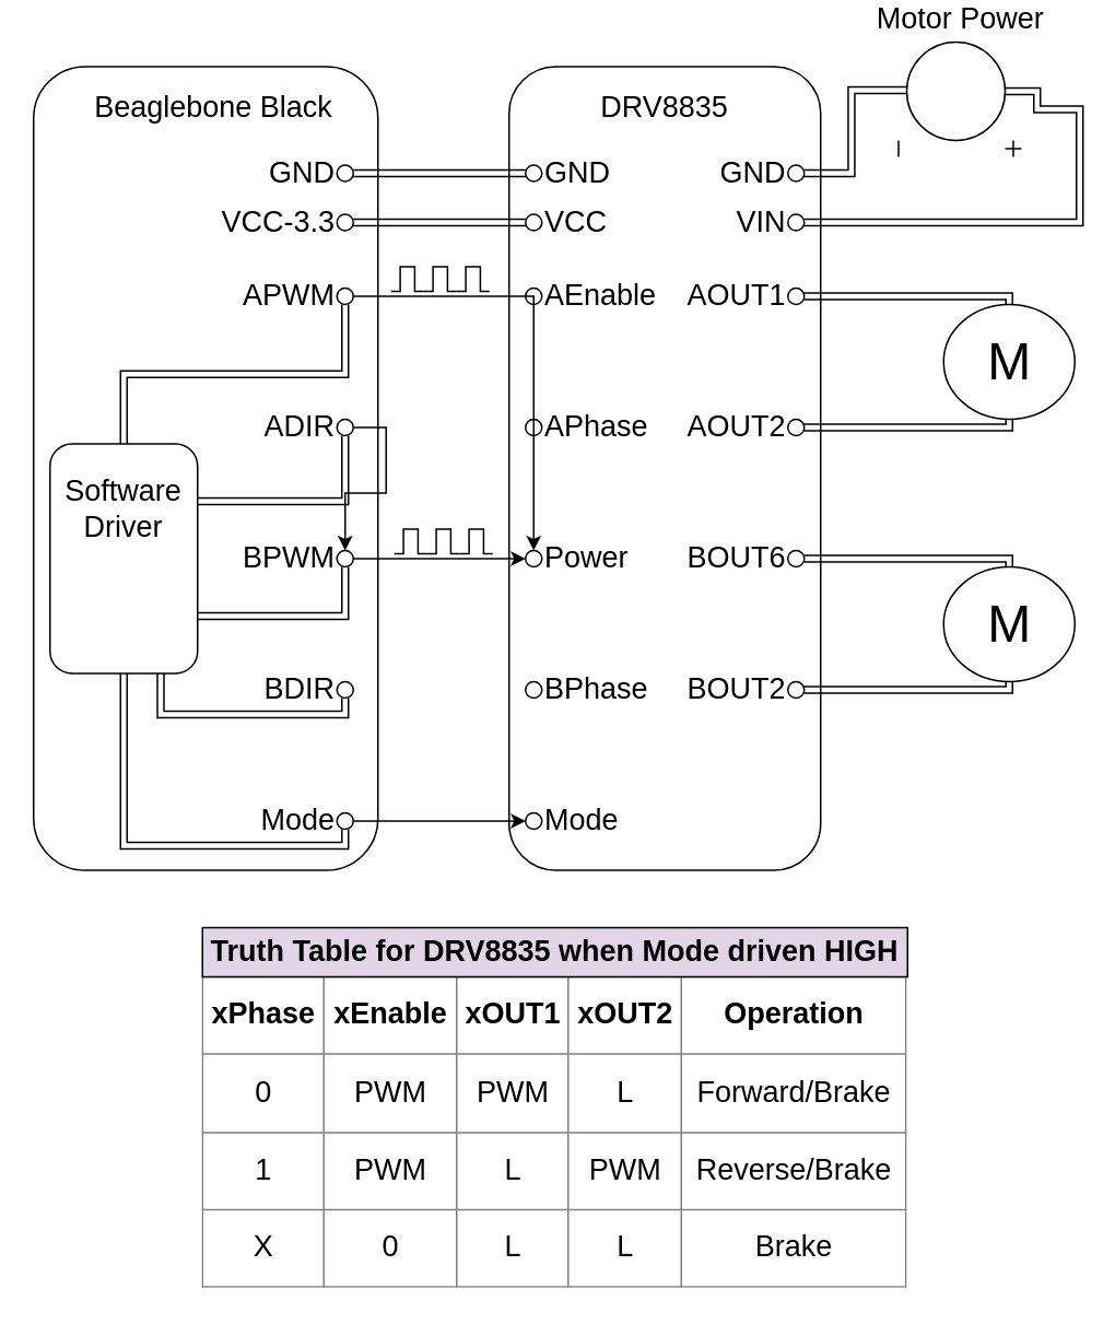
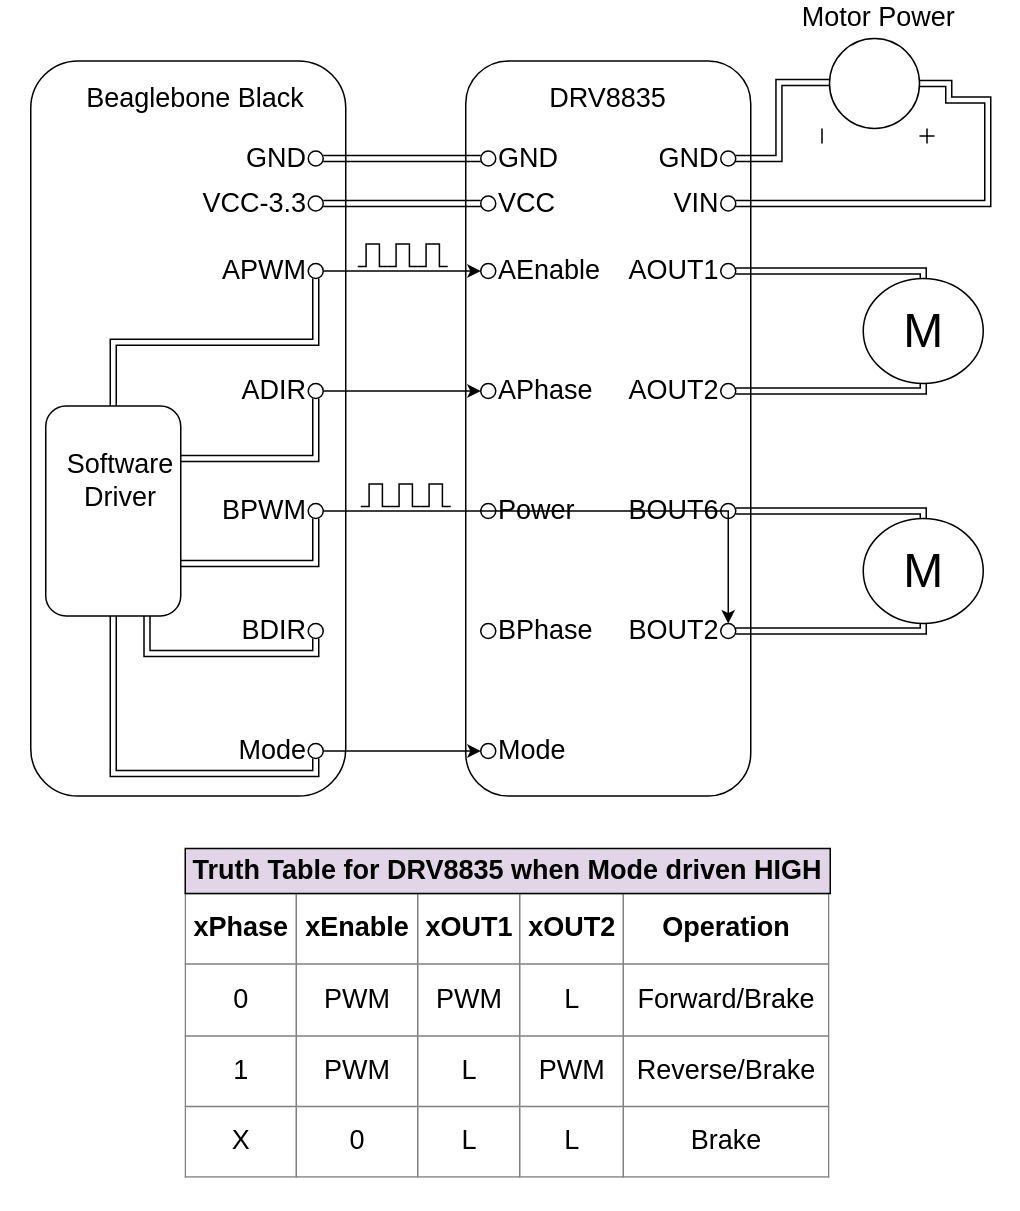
  <mxCell id="0" />
  <mxCell id="1" parent="0" />
  <mxCell id="2" value="" style="rounded=1;whiteSpace=wrap;html=1;" parent="1" vertex="1"><mxGeometry x="20" y="35" width="210" height="490" as="geometry" /></mxCell>
  <mxCell id="3" value="Beaglebone Black" style="text;html=1;strokeColor=none;fillColor=none;align=center;verticalAlign=middle;whiteSpace=wrap;rounded=0;fontSize=18;" parent="1" vertex="1"><mxGeometry x="50" y="45" width="160" height="30" as="geometry" /></mxCell>
  <mxCell id="4" value="APWM" style="verticalLabelPosition=middle;shadow=0;dashed=0;align=right;fillColor=#ffffff;strokeColor=#000000;html=1;verticalAlign=middle;strokeWidth=1;shape=ellipse;fontSize=18;labelPosition=left;" parent="1" vertex="1"><mxGeometry x="205" y="170" width="10" height="10" as="geometry" /></mxCell>
  <mxCell id="5" value="ADIR" style="verticalLabelPosition=middle;shadow=0;dashed=0;align=right;fillColor=#ffffff;strokeColor=#000000;html=1;verticalAlign=middle;strokeWidth=1;shape=ellipse;fontSize=18;labelPosition=left;" parent="1" vertex="1"><mxGeometry x="205" y="250" width="10" height="10" as="geometry" /></mxCell>
  <mxCell id="6" value="BPWM" style="verticalLabelPosition=middle;shadow=0;dashed=0;align=right;fillColor=#ffffff;strokeColor=#000000;html=1;verticalAlign=middle;strokeWidth=1;shape=ellipse;fontSize=18;labelPosition=left;" parent="1" vertex="1"><mxGeometry x="205" y="330" width="10" height="10" as="geometry" /></mxCell>
  <mxCell id="7" value="BDIR" style="verticalLabelPosition=middle;shadow=0;dashed=0;align=right;fillColor=#ffffff;strokeColor=#000000;html=1;verticalAlign=middle;strokeWidth=1;shape=ellipse;fontSize=18;labelPosition=left;" parent="1" vertex="1"><mxGeometry x="205" y="410" width="10" height="10" as="geometry" /></mxCell>
  <mxCell id="8" style="edgeStyle=orthogonalEdgeStyle;rounded=0;orthogonalLoop=1;jettySize=auto;html=1;exitX=0.75;exitY=1;exitDx=0;exitDy=0;entryX=0.5;entryY=1;entryDx=0;entryDy=0;fontSize=18;shape=link;" parent="1" source="13" target="7" edge="1"><mxGeometry relative="1" as="geometry"><Array as="points"><mxPoint x="98" y="430" /><mxPoint x="210" y="430" /></Array></mxGeometry></mxCell>
  <mxCell id="9" style="edgeStyle=orthogonalEdgeStyle;rounded=0;orthogonalLoop=1;jettySize=auto;html=1;exitX=0.5;exitY=1;exitDx=0;exitDy=0;entryX=0.5;entryY=1;entryDx=0;entryDy=0;fontSize=18;shape=link;" parent="1" source="13" target="17" edge="1"><mxGeometry relative="1" as="geometry"><Array as="points"><mxPoint x="75" y="510" /><mxPoint x="210" y="510" /></Array></mxGeometry></mxCell>
  <mxCell id="10" style="edgeStyle=orthogonalEdgeStyle;rounded=0;orthogonalLoop=1;jettySize=auto;html=1;exitX=1;exitY=0.25;exitDx=0;exitDy=0;entryX=0.5;entryY=1;entryDx=0;entryDy=0;fontSize=18;shape=link;" parent="1" source="13" target="5" edge="1"><mxGeometry relative="1" as="geometry" /></mxCell>
  <mxCell id="11" style="edgeStyle=orthogonalEdgeStyle;rounded=0;orthogonalLoop=1;jettySize=auto;html=1;exitX=1;exitY=0.75;exitDx=0;exitDy=0;entryX=0.5;entryY=1;entryDx=0;entryDy=0;fontSize=18;shape=link;" parent="1" source="13" target="6" edge="1"><mxGeometry relative="1" as="geometry"><Array as="points"><mxPoint x="210" y="370" /></Array></mxGeometry></mxCell>
  <mxCell id="12" style="edgeStyle=orthogonalEdgeStyle;rounded=0;orthogonalLoop=1;jettySize=auto;html=1;exitX=0.5;exitY=0;exitDx=0;exitDy=0;entryX=0.5;entryY=1;entryDx=0;entryDy=0;fontSize=18;shape=link;" parent="1" source="13" target="4" edge="1"><mxGeometry relative="1" as="geometry" /></mxCell>
  <mxCell id="13" value="" style="rounded=1;whiteSpace=wrap;html=1;fontSize=18;" parent="1" vertex="1"><mxGeometry x="30" y="265" width="90" height="140" as="geometry" /></mxCell>
- <mxCell id="14" value="&lt;div&gt;Software&lt;/div&gt;&lt;div&gt;Driver&lt;/div&gt;" style="text;html=1;strokeColor=none;fillColor=none;align=center;verticalAlign=middle;whiteSpace=wrap;rounded=0;fontSize=18;" parent="1" vertex="1"><mxGeometry x="40" y="280" width="70" height="50" as="geometry" /></mxCell>
+ <mxCell id="14" value="&lt;div&gt;Software&lt;/div&gt;&lt;div&gt;Driver&lt;/div&gt;" style="text;html=1;strokeColor=none;fillColor=none;align=center;verticalAlign=middle;whiteSpace=wrap;rounded=0;fontSize=18;" parent="1" vertex="1"><mxGeometry x="45" y="290" width="70" height="50" as="geometry" /></mxCell>
  <mxCell id="15" value="" style="rounded=1;whiteSpace=wrap;html=1;fontSize=18;" parent="1" vertex="1"><mxGeometry x="310" y="35" width="190" height="490" as="geometry" /></mxCell>
  <mxCell id="16" style="edgeStyle=orthogonalEdgeStyle;rounded=0;orthogonalLoop=1;jettySize=auto;html=1;exitX=1;exitY=0.5;exitDx=0;exitDy=0;entryX=0;entryY=0.5;entryDx=0;entryDy=0;fontSize=18;" parent="1" source="17" target="22" edge="1"><mxGeometry relative="1" as="geometry" /></mxCell>
  <mxCell id="17" value="Mode " style="verticalLabelPosition=middle;shadow=0;dashed=0;align=right;fillColor=#ffffff;strokeColor=#000000;html=1;verticalAlign=middle;strokeWidth=1;shape=ellipse;fontSize=18;labelPosition=left;" parent="1" vertex="1"><mxGeometry x="205" y="490" width="10" height="10" as="geometry" /></mxCell>
  <mxCell id="18" value="AEnable" style="verticalLabelPosition=middle;shadow=0;dashed=0;align=left;fillColor=#ffffff;strokeColor=#000000;html=1;verticalAlign=middle;strokeWidth=1;shape=ellipse;fontSize=18;labelPosition=right;" parent="1" vertex="1"><mxGeometry x="320" y="170" width="10" height="10" as="geometry" /></mxCell>
  <mxCell id="19" value="APhase" style="verticalLabelPosition=middle;shadow=0;dashed=0;align=left;fillColor=#ffffff;strokeColor=#000000;html=1;verticalAlign=middle;strokeWidth=1;shape=ellipse;fontSize=18;labelPosition=right;" parent="1" vertex="1"><mxGeometry x="320" y="250" width="10" height="10" as="geometry" /></mxCell>
  <mxCell id="20" value="Power" style="verticalLabelPosition=middle;shadow=0;dashed=0;align=left;fillColor=#ffffff;strokeColor=#000000;html=1;verticalAlign=middle;strokeWidth=1;shape=ellipse;fontSize=18;labelPosition=right;" parent="1" vertex="1"><mxGeometry x="320" y="330" width="10" height="10" as="geometry" /></mxCell>
  <mxCell id="21" value="BPhase" style="verticalLabelPosition=middle;shadow=0;dashed=0;align=left;fillColor=#ffffff;strokeColor=#000000;html=1;verticalAlign=middle;strokeWidth=1;shape=ellipse;fontSize=18;labelPosition=right;" parent="1" vertex="1"><mxGeometry x="320" y="410" width="10" height="10" as="geometry" /></mxCell>
  <mxCell id="22" value="Mode" style="verticalLabelPosition=middle;shadow=0;dashed=0;align=left;fillColor=#ffffff;strokeColor=#000000;html=1;verticalAlign=middle;strokeWidth=1;shape=ellipse;fontSize=18;labelPosition=right;" parent="1" vertex="1"><mxGeometry x="320" y="490" width="10" height="10" as="geometry" /></mxCell>
  <mxCell id="23" value="AOUT1" style="verticalLabelPosition=middle;shadow=0;dashed=0;align=right;fillColor=#ffffff;strokeColor=#000000;html=1;verticalAlign=middle;strokeWidth=1;shape=ellipse;fontSize=18;labelPosition=left;" parent="1" vertex="1"><mxGeometry x="480" y="170" width="10" height="10" as="geometry" /></mxCell>
  <mxCell id="24" value="AOUT2" style="verticalLabelPosition=middle;shadow=0;dashed=0;align=right;fillColor=#ffffff;strokeColor=#000000;html=1;verticalAlign=middle;strokeWidth=1;shape=ellipse;fontSize=18;labelPosition=left;" parent="1" vertex="1"><mxGeometry x="480" y="250" width="10" height="10" as="geometry" /></mxCell>
  <mxCell id="25" value="BOUT6" style="verticalLabelPosition=middle;shadow=0;dashed=0;align=right;fillColor=#ffffff;strokeColor=#000000;html=1;verticalAlign=middle;strokeWidth=1;shape=ellipse;fontSize=18;labelPosition=left;" parent="1" vertex="1"><mxGeometry x="480" y="330" width="10" height="10" as="geometry" /></mxCell>
  <mxCell id="26" value="BOUT2" style="verticalLabelPosition=middle;shadow=0;dashed=0;align=right;fillColor=#ffffff;strokeColor=#000000;html=1;verticalAlign=middle;strokeWidth=1;shape=ellipse;fontSize=18;labelPosition=left;" parent="1" vertex="1"><mxGeometry x="480" y="410" width="10" height="10" as="geometry" /></mxCell>
- <mxCell id="27" style="edgeStyle=orthogonalEdgeStyle;rounded=0;orthogonalLoop=1;jettySize=auto;html=1;exitX=1;exitY=0.5;exitDx=0;exitDy=0;fontSize=18;" parent="1" source="5" target="6" edge="1"><mxGeometry relative="1" as="geometry" /></mxCell>
- <mxCell id="28" style="edgeStyle=orthogonalEdgeStyle;rounded=0;orthogonalLoop=1;jettySize=auto;html=1;exitX=1;exitY=0.5;exitDx=0;exitDy=0;fontSize=18;" parent="1" source="4" target="20" edge="1"><mxGeometry relative="1" as="geometry" /></mxCell>
- <mxCell id="29" style="edgeStyle=orthogonalEdgeStyle;rounded=0;orthogonalLoop=1;jettySize=auto;html=1;exitX=1;exitY=0.5;exitDx=0;exitDy=0;entryX=0;entryY=0.5;entryDx=0;entryDy=0;fontSize=18;" parent="1" source="6" target="20" edge="1"><mxGeometry relative="1" as="geometry" /></mxCell>
+ <mxCell id="27" style="edgeStyle=orthogonalEdgeStyle;rounded=0;orthogonalLoop=1;jettySize=auto;html=1;exitX=1;exitY=0.5;exitDx=0;exitDy=0;entryX=0;entryY=0.5;entryDx=0;entryDy=0;fontSize=18;" parent="1" source="5" target="19" edge="1"><mxGeometry relative="1" as="geometry" /></mxCell>
+ <mxCell id="28" style="edgeStyle=orthogonalEdgeStyle;rounded=0;orthogonalLoop=1;jettySize=auto;html=1;exitX=1;exitY=0.5;exitDx=0;exitDy=0;entryX=0;entryY=0.5;entryDx=0;entryDy=0;fontSize=18;" parent="1" source="4" target="18" edge="1"><mxGeometry relative="1" as="geometry" /></mxCell>
+ <mxCell id="29" style="edgeStyle=orthogonalEdgeStyle;rounded=0;orthogonalLoop=1;jettySize=auto;html=1;exitX=1;exitY=0.5;exitDx=0;exitDy=0;fontSize=18;" parent="1" source="6" target="26" edge="1"><mxGeometry relative="1" as="geometry" /></mxCell>
  <mxCell id="30" style="edgeStyle=orthogonalEdgeStyle;shape=link;rounded=0;orthogonalLoop=1;jettySize=auto;html=1;exitX=1;exitY=0.5;exitDx=0;exitDy=0;entryX=0;entryY=0.5;entryDx=0;entryDy=0;fontSize=18;" parent="1" source="31" target="32" edge="1"><mxGeometry relative="1" as="geometry" /></mxCell>
  <mxCell id="31" value="VCC-3.3" style="verticalLabelPosition=middle;shadow=0;dashed=0;align=right;fillColor=#ffffff;strokeColor=#000000;html=1;verticalAlign=middle;strokeWidth=1;shape=ellipse;fontSize=18;labelPosition=left;" parent="1" vertex="1"><mxGeometry x="205" y="125" width="10" height="10" as="geometry" /></mxCell>
  <mxCell id="32" value="VCC" style="verticalLabelPosition=middle;shadow=0;dashed=0;align=left;fillColor=#ffffff;strokeColor=#000000;html=1;verticalAlign=middle;strokeWidth=1;shape=ellipse;fontSize=18;labelPosition=right;" parent="1" vertex="1"><mxGeometry x="320" y="125" width="10" height="10" as="geometry" /></mxCell>
  <mxCell id="33" style="edgeStyle=orthogonalEdgeStyle;shape=link;rounded=0;orthogonalLoop=1;jettySize=auto;html=1;exitX=1;exitY=0.5;exitDx=0;exitDy=0;entryX=0;entryY=0.5;entryDx=0;entryDy=0;fontSize=18;" parent="1" source="34" target="35" edge="1"><mxGeometry relative="1" as="geometry" /></mxCell>
  <mxCell id="34" value="GND" style="verticalLabelPosition=middle;shadow=0;dashed=0;align=right;fillColor=#ffffff;strokeColor=#000000;html=1;verticalAlign=middle;strokeWidth=1;shape=ellipse;fontSize=18;labelPosition=left;" parent="1" vertex="1"><mxGeometry x="205" y="95" width="10" height="10" as="geometry" /></mxCell>
  <mxCell id="35" value="GND" style="verticalLabelPosition=middle;shadow=0;dashed=0;align=left;fillColor=#ffffff;strokeColor=#000000;html=1;verticalAlign=middle;strokeWidth=1;shape=ellipse;fontSize=18;labelPosition=right;" parent="1" vertex="1"><mxGeometry x="320" y="95" width="10" height="10" as="geometry" /></mxCell>
  <mxCell id="36" value="DRV8835" style="text;html=1;strokeColor=none;fillColor=none;align=center;verticalAlign=middle;whiteSpace=wrap;rounded=0;fontSize=18;" parent="1" vertex="1"><mxGeometry x="330" y="50" width="150" height="20" as="geometry" /></mxCell>
  <mxCell id="37" value="VIN" style="verticalLabelPosition=middle;shadow=0;dashed=0;align=right;fillColor=#ffffff;strokeColor=#000000;html=1;verticalAlign=middle;strokeWidth=1;shape=ellipse;fontSize=18;labelPosition=left;" parent="1" vertex="1"><mxGeometry x="480" y="125" width="10" height="10" as="geometry" /></mxCell>
  <mxCell id="38" value="GND" style="verticalLabelPosition=middle;shadow=0;dashed=0;align=right;fillColor=#ffffff;strokeColor=#000000;html=1;verticalAlign=middle;strokeWidth=1;shape=ellipse;fontSize=18;labelPosition=left;" parent="1" vertex="1"><mxGeometry x="480" y="95" width="10" height="10" as="geometry" /></mxCell>
  <mxCell id="39" style="edgeStyle=orthogonalEdgeStyle;shape=link;rounded=0;orthogonalLoop=1;jettySize=auto;html=1;exitX=0.58;exitY=0.135;exitDx=0;exitDy=0;exitPerimeter=0;entryX=1;entryY=0.5;entryDx=0;entryDy=0;fontSize=18;" parent="1" source="41" target="38" edge="1"><mxGeometry relative="1" as="geometry" /></mxCell>
  <mxCell id="40" style="edgeStyle=orthogonalEdgeStyle;shape=link;rounded=0;orthogonalLoop=1;jettySize=auto;html=1;exitX=0.571;exitY=0.727;exitDx=0;exitDy=0;exitPerimeter=0;entryX=1;entryY=0.5;entryDx=0;entryDy=0;fontSize=18;" parent="1" source="41" target="37" edge="1"><mxGeometry relative="1" as="geometry"><Array as="points"><mxPoint x="632" y="61" /><mxPoint x="658" y="61" /><mxPoint x="658" y="130" /></Array></mxGeometry></mxCell>
  <mxCell id="41" value="Motor Power" style="pointerEvents=1;verticalLabelPosition=top;shadow=0;dashed=0;align=center;fillColor=#ffffff;html=1;verticalAlign=bottom;strokeWidth=1;shape=mxgraph.electrical.signal_sources.dc_source_1;fontSize=18;labelPosition=center;flipH=0;flipV=1;direction=south;" parent="1" vertex="1"><mxGeometry x="547.5" y="20" width="75" height="70" as="geometry" /></mxCell>
  <mxCell id="42" style="edgeStyle=orthogonalEdgeStyle;shape=link;rounded=0;orthogonalLoop=1;jettySize=auto;html=1;exitX=0.5;exitY=1;exitDx=0;exitDy=0;entryX=1;entryY=0.5;entryDx=0;entryDy=0;fontSize=18;" parent="1" source="44" target="24" edge="1"><mxGeometry relative="1" as="geometry"><Array as="points"><mxPoint x="580" y="255" /><mxPoint x="580" y="255" /></Array></mxGeometry></mxCell>
  <mxCell id="43" style="edgeStyle=orthogonalEdgeStyle;shape=link;rounded=0;orthogonalLoop=1;jettySize=auto;html=1;exitX=0.5;exitY=0;exitDx=0;exitDy=0;entryX=1;entryY=0.5;entryDx=0;entryDy=0;fontSize=18;" parent="1" source="44" target="23" edge="1"><mxGeometry relative="1" as="geometry"><Array as="points"><mxPoint x="615" y="175" /></Array></mxGeometry></mxCell>
  <mxCell id="44" value="M" style="verticalLabelPosition=middle;shadow=0;dashed=0;align=center;fillColor=#ffffff;html=1;verticalAlign=middle;strokeWidth=1;shape=ellipse;fontSize=32;fontColor=#000000;perimeter=ellipsePerimeter;" parent="1" vertex="1"><mxGeometry x="575" y="180" width="80" height="70" as="geometry" /></mxCell>
  <mxCell id="45" style="edgeStyle=orthogonalEdgeStyle;shape=link;rounded=0;orthogonalLoop=1;jettySize=auto;html=1;exitX=0.5;exitY=0;exitDx=0;exitDy=0;entryX=1;entryY=0.5;entryDx=0;entryDy=0;fontSize=18;" parent="1" source="47" target="25" edge="1"><mxGeometry relative="1" as="geometry"><Array as="points"><mxPoint x="570" y="335" /><mxPoint x="570" y="335" /></Array></mxGeometry></mxCell>
  <mxCell id="46" style="edgeStyle=orthogonalEdgeStyle;shape=link;rounded=0;orthogonalLoop=1;jettySize=auto;html=1;exitX=0.5;exitY=1;exitDx=0;exitDy=0;entryX=1;entryY=0.5;entryDx=0;entryDy=0;fontSize=18;" parent="1" source="47" target="26" edge="1"><mxGeometry relative="1" as="geometry"><Array as="points"><mxPoint x="615" y="415" /></Array></mxGeometry></mxCell>
  <mxCell id="47" value="M" style="verticalLabelPosition=middle;shadow=0;dashed=0;align=center;fillColor=#ffffff;html=1;verticalAlign=middle;strokeWidth=1;shape=ellipse;fontSize=32;fontColor=#000000;perimeter=ellipsePerimeter;" parent="1" vertex="1"><mxGeometry x="575" y="340" width="80" height="70" as="geometry" /></mxCell>
  <mxCell id="48" value="&lt;table style=&quot;width: 100% ; height: 100% ; border-collapse: collapse&quot; width=&quot;100%&quot; border=&quot;1&quot;&gt;&lt;tbody&gt;&lt;tr&gt;&lt;td align=&quot;center&quot;&gt;&lt;b&gt;xPhase&lt;br&gt;&lt;/b&gt;&lt;/td&gt;&lt;td align=&quot;center&quot;&gt;&lt;b&gt;xEnable&lt;/b&gt;&lt;/td&gt;&lt;td align=&quot;center&quot;&gt;&lt;b&gt;xOUT1&lt;/b&gt;&lt;/td&gt;&lt;td align=&quot;center&quot;&gt;&lt;b&gt;xOUT2&lt;br&gt;&lt;/b&gt;&lt;/td&gt;&lt;td align=&quot;center&quot;&gt;&lt;b&gt;Operation&lt;br&gt;&lt;/b&gt;&lt;/td&gt;&lt;/tr&gt;&lt;tr&gt;&lt;td align=&quot;center&quot;&gt;0&lt;/td&gt;&lt;td align=&quot;center&quot;&gt;PWM&lt;br&gt;&lt;/td&gt;&lt;td align=&quot;center&quot;&gt;PWM&lt;/td&gt;&lt;td align=&quot;center&quot;&gt;L&lt;br&gt;&lt;/td&gt;&lt;td align=&quot;center&quot;&gt;Forward/Brake&lt;br&gt;&lt;/td&gt;&lt;/tr&gt;&lt;tr&gt;&lt;td align=&quot;center&quot;&gt;1&lt;/td&gt;&lt;td align=&quot;center&quot;&gt;PWM&lt;br&gt;&lt;/td&gt;&lt;td align=&quot;center&quot;&gt;L&lt;/td&gt;&lt;td align=&quot;center&quot;&gt;PWM&lt;br&gt;&lt;/td&gt;&lt;td align=&quot;center&quot;&gt;Reverse/Brake&lt;br&gt;&lt;/td&gt;&lt;/tr&gt;&lt;tr&gt;&lt;td align=&quot;center&quot;&gt;X&lt;br&gt;&lt;/td&gt;&lt;td align=&quot;center&quot;&gt;0&lt;br&gt;&lt;/td&gt;&lt;td align=&quot;center&quot;&gt;L&lt;br&gt;&lt;/td&gt;&lt;td align=&quot;center&quot;&gt;L&lt;br&gt;&lt;/td&gt;&lt;td align=&quot;center&quot;&gt;Brake&lt;br&gt;&lt;/td&gt;&lt;/tr&gt;&lt;/tbody&gt;&lt;/table&gt;" style="text;html=1;strokeColor=none;fillColor=none;overflow=fill;fontSize=18;" parent="1" vertex="1"><mxGeometry x="123" y="590" width="430" height="190" as="geometry" /></mxCell>
  <mxCell id="49" value="Truth Table for DRV8835 when Mode driven HIGH" style="rounded=0;whiteSpace=wrap;html=1;fontSize=18;fontStyle=1;fillColor=#e1d5e7;" parent="1" vertex="1"><mxGeometry x="123" y="560" width="430" height="30" as="geometry" /></mxCell>
  <mxCell id="50" value="" style="pointerEvents=1;verticalLabelPosition=bottom;shadow=0;dashed=0;align=center;fillColor=#ffffff;html=1;verticalAlign=top;strokeWidth=1;shape=mxgraph.electrical.waveforms.pulse_1;fontSize=18;fontColor=none;" parent="1" vertex="1"><mxGeometry x="238" y="157" width="20" height="15" as="geometry" /></mxCell>
  <mxCell id="51" value="" style="pointerEvents=1;verticalLabelPosition=bottom;shadow=0;dashed=0;align=center;fillColor=#ffffff;html=1;verticalAlign=top;strokeWidth=1;shape=mxgraph.electrical.waveforms.pulse_1;fontSize=18;fontColor=none;" parent="1" vertex="1"><mxGeometry x="278" y="157" width="20" height="15" as="geometry" /></mxCell>
  <mxCell id="52" value="" style="pointerEvents=1;verticalLabelPosition=bottom;shadow=0;dashed=0;align=center;fillColor=#ffffff;html=1;verticalAlign=top;strokeWidth=1;shape=mxgraph.electrical.waveforms.pulse_1;fontSize=18;fontColor=none;" parent="1" vertex="1"><mxGeometry x="258" y="157" width="20" height="15" as="geometry" /></mxCell>
  <mxCell id="53" value="" style="pointerEvents=1;verticalLabelPosition=bottom;shadow=0;dashed=0;align=center;fillColor=#ffffff;html=1;verticalAlign=top;strokeWidth=1;shape=mxgraph.electrical.waveforms.pulse_1;fontSize=18;fontColor=none;" parent="1" vertex="1"><mxGeometry x="240" y="317" width="20" height="15" as="geometry" /></mxCell>
  <mxCell id="54" value="" style="pointerEvents=1;verticalLabelPosition=bottom;shadow=0;dashed=0;align=center;fillColor=#ffffff;html=1;verticalAlign=top;strokeWidth=1;shape=mxgraph.electrical.waveforms.pulse_1;fontSize=18;fontColor=none;" parent="1" vertex="1"><mxGeometry x="280" y="317" width="20" height="15" as="geometry" /></mxCell>
  <mxCell id="55" value="" style="pointerEvents=1;verticalLabelPosition=bottom;shadow=0;dashed=0;align=center;fillColor=#ffffff;html=1;verticalAlign=top;strokeWidth=1;shape=mxgraph.electrical.waveforms.pulse_1;fontSize=18;fontColor=none;" parent="1" vertex="1"><mxGeometry x="260" y="317" width="20" height="15" as="geometry" /></mxCell>
